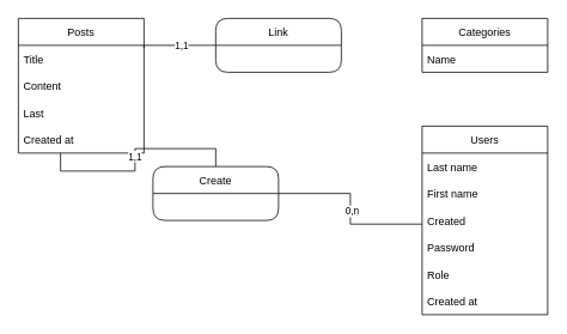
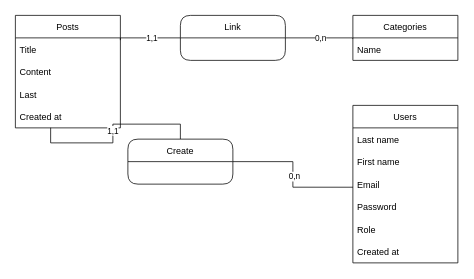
  <mxCell id="0" />
  <mxCell id="1" parent="0" />
  <mxCell id="2" value="Posts" style="swimlane;fontStyle=0;childLayout=stackLayout;horizontal=1;startSize=30;horizontalStack=0;resizeParent=1;resizeParentMax=0;resizeLast=0;collapsible=1;marginBottom=0;" vertex="1" parent="1"><mxGeometry x="20" y="20" width="140" height="150" as="geometry" /></mxCell>
  <mxCell id="3" value="Title" style="text;strokeColor=none;fillColor=none;align=left;verticalAlign=middle;spacingLeft=4;spacingRight=4;overflow=hidden;points=[[0,0.5],[1,0.5]];portConstraint=eastwest;rotatable=0;" vertex="1" parent="2"><mxGeometry y="30" width="140" height="30" as="geometry" /></mxCell>
  <mxCell id="4" value="Content" style="text;strokeColor=none;fillColor=none;align=left;verticalAlign=middle;spacingLeft=4;spacingRight=4;overflow=hidden;points=[[0,0.5],[1,0.5]];portConstraint=eastwest;rotatable=0;" vertex="1" parent="2"><mxGeometry y="60" width="140" height="30" as="geometry" /></mxCell>
  <mxCell id="5" value="Last" style="text;strokeColor=none;fillColor=none;align=left;verticalAlign=middle;spacingLeft=4;spacingRight=4;overflow=hidden;points=[[0,0.5],[1,0.5]];portConstraint=eastwest;rotatable=0;" vertex="1" parent="2"><mxGeometry y="90" width="140" height="30" as="geometry" /></mxCell>
  <mxCell id="6" value="Created at" style="text;strokeColor=none;fillColor=none;align=left;verticalAlign=middle;spacingLeft=4;spacingRight=4;overflow=hidden;points=[[0,0.5],[1,0.5]];portConstraint=eastwest;rotatable=0;" vertex="1" parent="2"><mxGeometry y="120" width="140" height="30" as="geometry" /></mxCell>
  <mxCell id="7" value="Categories" style="swimlane;fontStyle=0;childLayout=stackLayout;horizontal=1;startSize=30;horizontalStack=0;resizeParent=1;resizeParentMax=0;resizeLast=0;collapsible=1;marginBottom=0;" vertex="1" parent="1"><mxGeometry x="470" y="20" width="140" height="60" as="geometry" /></mxCell>
  <mxCell id="8" value="Name" style="text;strokeColor=none;fillColor=none;align=left;verticalAlign=middle;spacingLeft=4;spacingRight=4;overflow=hidden;points=[[0,0.5],[1,0.5]];portConstraint=eastwest;rotatable=0;" vertex="1" parent="7"><mxGeometry y="30" width="140" height="30" as="geometry" /></mxCell>
  <mxCell id="9" value="Users" style="swimlane;fontStyle=0;childLayout=stackLayout;horizontal=1;startSize=30;horizontalStack=0;resizeParent=1;resizeParentMax=0;resizeLast=0;collapsible=1;marginBottom=0;" vertex="1" parent="1"><mxGeometry x="470" y="140" width="140" height="210" as="geometry" /></mxCell>
  <mxCell id="10" value="Last name" style="text;strokeColor=none;fillColor=none;align=left;verticalAlign=middle;spacingLeft=4;spacingRight=4;overflow=hidden;points=[[0,0.5],[1,0.5]];portConstraint=eastwest;rotatable=0;" vertex="1" parent="9"><mxGeometry y="30" width="140" height="30" as="geometry" /></mxCell>
  <mxCell id="11" value="First name" style="text;strokeColor=none;fillColor=none;align=left;verticalAlign=middle;spacingLeft=4;spacingRight=4;overflow=hidden;points=[[0,0.5],[1,0.5]];portConstraint=eastwest;rotatable=0;" vertex="1" parent="9"><mxGeometry y="60" width="140" height="30" as="geometry" /></mxCell>
- <mxCell id="12" value="Created" style="text;strokeColor=none;fillColor=none;align=left;verticalAlign=middle;spacingLeft=4;spacingRight=4;overflow=hidden;points=[[0,0.5],[1,0.5]];portConstraint=eastwest;rotatable=0;" vertex="1" parent="9"><mxGeometry y="90" width="140" height="30" as="geometry" /></mxCell>
+ <mxCell id="12" value="Email" style="text;strokeColor=none;fillColor=none;align=left;verticalAlign=middle;spacingLeft=4;spacingRight=4;overflow=hidden;points=[[0,0.5],[1,0.5]];portConstraint=eastwest;rotatable=0;" vertex="1" parent="9"><mxGeometry y="90" width="140" height="30" as="geometry" /></mxCell>
  <mxCell id="13" value="Password" style="text;strokeColor=none;fillColor=none;align=left;verticalAlign=middle;spacingLeft=4;spacingRight=4;overflow=hidden;points=[[0,0.5],[1,0.5]];portConstraint=eastwest;rotatable=0;" vertex="1" parent="9"><mxGeometry y="120" width="140" height="30" as="geometry" /></mxCell>
  <mxCell id="14" value="Role" style="text;strokeColor=none;fillColor=none;align=left;verticalAlign=middle;spacingLeft=4;spacingRight=4;overflow=hidden;points=[[0,0.5],[1,0.5]];portConstraint=eastwest;rotatable=0;" vertex="1" parent="9"><mxGeometry y="150" width="140" height="30" as="geometry" /></mxCell>
  <mxCell id="15" value="Created at" style="text;strokeColor=none;fillColor=none;align=left;verticalAlign=middle;spacingLeft=4;spacingRight=4;overflow=hidden;points=[[0,0.5],[1,0.5]];portConstraint=eastwest;rotatable=0;" vertex="1" parent="9"><mxGeometry y="180" width="140" height="30" as="geometry" /></mxCell>
  <mxCell id="16" style="edgeStyle=orthogonalEdgeStyle;rounded=0;orthogonalLoop=1;jettySize=auto;html=1;entryX=0.001;entryY=0.638;entryDx=0;entryDy=0;entryPerimeter=0;endArrow=none;endFill=0;" edge="1" parent="1" source="19" target="12"><mxGeometry relative="1" as="geometry" /></mxCell>
  <mxCell id="17" value="0,n" style="edgeLabel;html=1;align=center;verticalAlign=middle;resizable=0;points=[];" vertex="1" connectable="0" parent="16"><mxGeometry x="0.014" y="1" relative="1" as="geometry"><mxPoint y="1" as="offset" /></mxGeometry></mxCell>
  <mxCell id="18" value="1,1" style="edgeStyle=orthogonalEdgeStyle;rounded=0;orthogonalLoop=1;jettySize=auto;html=1;entryX=0.336;entryY=0.995;entryDx=0;entryDy=0;entryPerimeter=0;endArrow=none;endFill=0;" edge="1" parent="1" source="19" target="6"><mxGeometry relative="1" as="geometry" /></mxCell>
  <mxCell id="19" value="Create" style="swimlane;fontStyle=0;childLayout=stackLayout;horizontal=1;startSize=30;horizontalStack=0;resizeParent=1;resizeParentMax=0;resizeLast=0;collapsible=1;marginBottom=0;rounded=1;" vertex="1" parent="1"><mxGeometry x="170" y="185" width="140" height="60" as="geometry" /></mxCell>
+ <mxCell id="20" style="edgeStyle=orthogonalEdgeStyle;rounded=0;orthogonalLoop=1;jettySize=auto;html=1;entryX=-0.002;entryY=0.038;entryDx=0;entryDy=0;entryPerimeter=0;endArrow=none;endFill=0;" edge="1" parent="1" source="24" target="8"><mxGeometry relative="1" as="geometry"><Array as="points"><mxPoint x="470" y="50" /></Array></mxGeometry></mxCell>
+ <mxCell id="21" value="0,n" style="edgeLabel;html=1;align=center;verticalAlign=middle;resizable=0;points=[];" vertex="1" connectable="0" parent="20"><mxGeometry x="0.017" y="1" relative="1" as="geometry"><mxPoint as="offset" /></mxGeometry></mxCell>
  <mxCell id="22" style="edgeStyle=orthogonalEdgeStyle;rounded=0;orthogonalLoop=1;jettySize=auto;html=1;entryX=1;entryY=0.102;entryDx=0;entryDy=0;entryPerimeter=0;endArrow=none;endFill=0;" edge="1" parent="1" source="24" target="3"><mxGeometry relative="1" as="geometry"><Array as="points"><mxPoint x="160" y="50" /></Array></mxGeometry></mxCell>
  <mxCell id="23" value="1,1" style="edgeLabel;html=1;align=center;verticalAlign=middle;resizable=0;points=[];" vertex="1" connectable="0" parent="22"><mxGeometry x="-0.051" relative="1" as="geometry"><mxPoint as="offset" /></mxGeometry></mxCell>
  <mxCell id="24" value="Link" style="swimlane;fontStyle=0;childLayout=stackLayout;horizontal=1;startSize=30;horizontalStack=0;resizeParent=1;resizeParentMax=0;resizeLast=0;collapsible=1;marginBottom=0;rounded=1;" vertex="1" parent="1"><mxGeometry x="240" y="20" width="140" height="60" as="geometry" /></mxCell>
